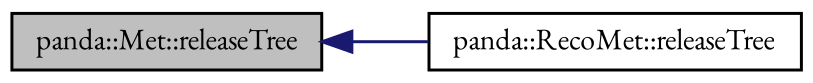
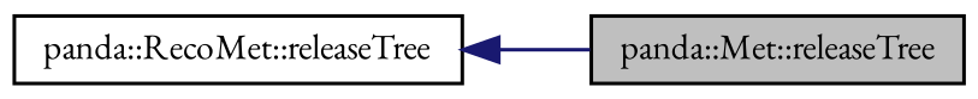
  digraph {
    rankdir=LR
    fontname="EB Garamond"
    node [color=black fontname="EB Garamond" fontsize=10 shape=record style=filled]
    n1 [fillcolor=grey75 fontcolor=black height=0.2 label="panda::Met::releaseTree" width=0.4]
    n2 [fillcolor=white height=0.2 label="panda::RecoMet::releaseTree" width=0.4]
-   n1 -> n2 [color=midnightblue dir=back fontname="EB Garamond" fontsize=10 labelfontname=Helvetica labelfontsize=10 style=solid]
+   n2 -> n1 [color=midnightblue dir=back fontname="EB Garamond" fontsize=10 labelfontname=Helvetica labelfontsize=10 style=solid]
  }
